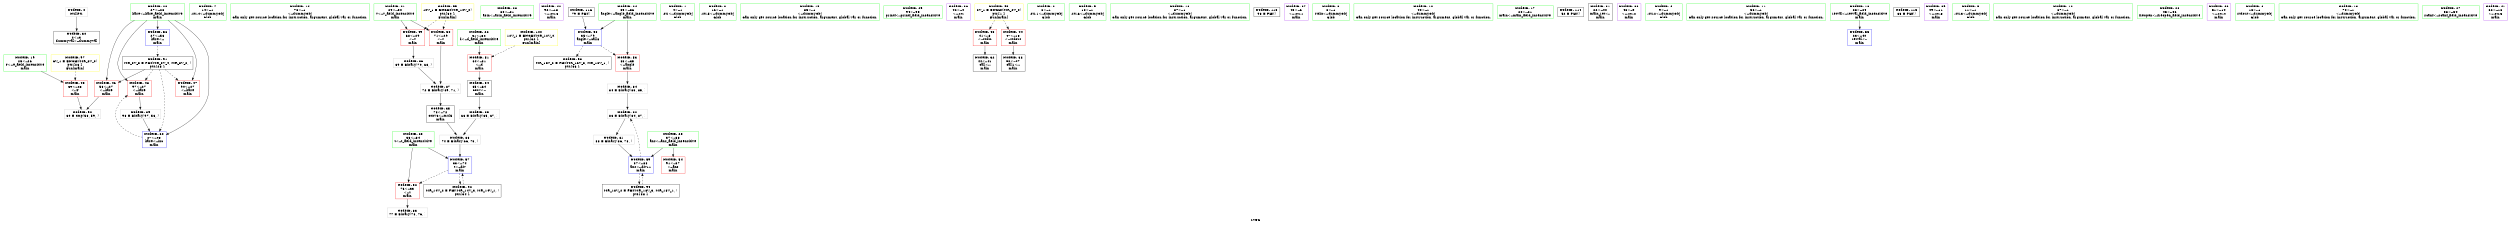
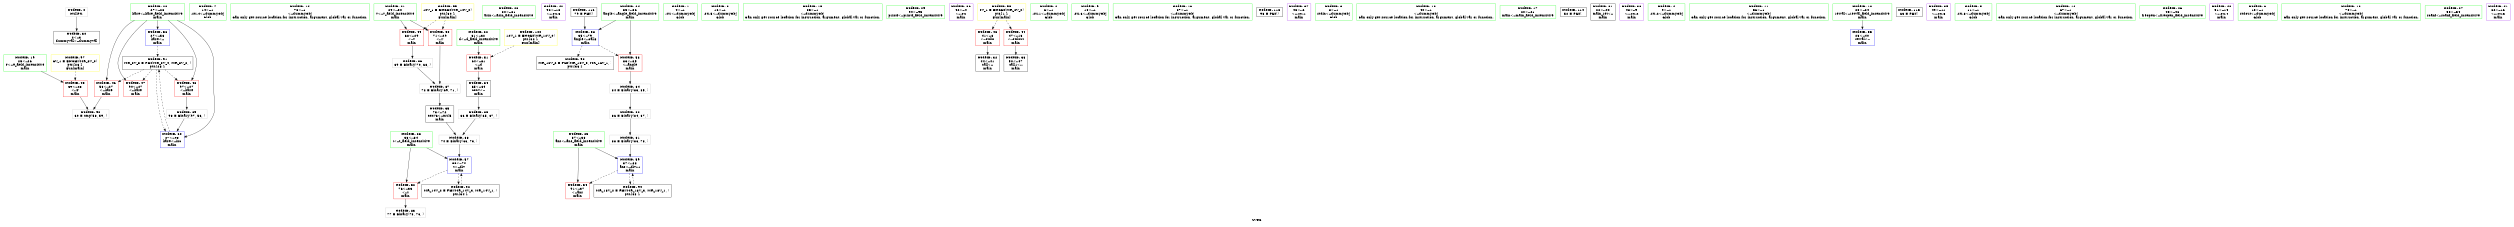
  digraph {
    label=SVFG
    node [color=green shape=record]
    edge [style=solid]
    n1 [color=grey label="{NodeID: 0\nNullPtr}"]
    n2 [color=black label="{NodeID: 30\n2\<--3\ndummyVal\<--dummyVal\n}"]
    n3 [color=grey label="{NodeID: 90\n60 = cmp(58, 59, )\n}"]
    n4 [label="{NodeID: 7\n14\<--1\n.str.4\<--dummyObj\nGlob }"]
    n5 [color=yellow label="{NodeID: 97\n6V_1 = ENCHI(MR_6V_0)\npts\{26 \}\nFun[main]}" style=double]
    n6 [color=red label="{NodeID: 45\n59\<--25\n\<--T\nmain\n}"]
    n7 [label="{NodeID: 14\n78\<--1\n\<--dummyObj\nCan only get source location for instruction, argument, global var or function.}"]
    n8 [label="{NodeID: 21\n29\<--30\nv\<--v_field_insensitive\nmain\n}"]
    n9 [color=red label="{NodeID: 49\n68\<--29\n\<--v\nmain\n}"]
    n10 [color=red label="{NodeID: 50\n71\<--29\n\<--v\nmain\n}"]
    n11 [color=grey label="{NodeID: 86\n69 = Binary(70, 68, )\n}"]
    n12 [color=grey label="{NodeID: 87\n72 = Binary(69, 71, )\n}"]
    n13 [color=black label="{NodeID: 35\n73\<--72\nconv6\<--mul5\nmain\n}"]
    n14 [label="{NodeID: 28\n80\<--81\nasin\<--asin_field_insensitive\n}"]
    n15 [color=grey label="{NodeID: 88\n74 = Binary(66, 73, )\n}"]
    n16 [color=blue label="{NodeID: 57\n33\<--74\nt\<--div\nmain\n}"]
    n17 [color=red label="{NodeID: 52\n76\<--33\n\<--t\nmain\n}"]
    n18 [color=black label="{NodeID: 92\nMR_14V_2 = PHI(MR_14V_3, MR_14V_1, )\npts\{34 \}\n}"]
    n19 [color=purple label="{NodeID: 42\n92\<--18\n\<--.str.6\nmain\n}"]
    n20 [color=blue label="{NodeID: 56\n27\<--56\nkase\<--\nmain\n}"]
    n21 [color=black label="{NodeID: 91\nMR_8V_3 = PHI(MR_8V_4, MR_8V_2, )\npts\{28 \}\n}"]
    n22 [color=red label="{NodeID: 46\n58\<--27\n\<--kase\nmain\n}"]
    n23 [color=red label="{NodeID: 47\n90\<--27\n\<--kase\nmain\n}"]
    n24 [color=red label="{NodeID: 48\n97\<--27\n\<--kase\nmain\n}"]
    n25 [color=blue label="{NodeID: 60\n27\<--98\nkase\<--inc\nmain\n}"]
    n26 [color=grey label="{NodeID: 89\n98 = Binary(97, 56, )\n}"]
    n27 [color=grey label="{NodeID: 84\n84 = Binary(83, 85, )\n}"]
    n28 [color=grey label="{NodeID: 82\n86 = Binary(84, 87, )\n}"]
    n29 [color=grey label="{NodeID: 81\n88 = Binary(86, 78, )\n}"]
    n30 [color=blue label="{NodeID: 59\n37\<--88\nans\<--div11\nmain\n}"]
    n31 [label="{NodeID: 1\n4\<--1\n.str\<--dummyObj\nGlob }"]
    n32 [label="{NodeID: 8\n16\<--1\n.str.5\<--dummyObj\nGlob }"]
    n33 [label="{NodeID: 15\n85\<--1\n\<--dummyObj\nCan only get source location for instruction, argument, global var or function.}"]
    n34 [label="{NodeID: 22\n31\<--32\nd\<--d_field_insensitive\nmain\n}"]
    n35 [color=red label="{NodeID: 51\n64\<--31\n\<--d\nmain\n}"]
    n36 [color=black label="{NodeID: 34\n65\<--64\nconv\<--\nmain\n}"]
    n37 [color=grey label="{NodeID: 85\n66 = Binary(65, 67, )\n}"]
    n38 [label="{NodeID: 29\n94\<--95\nprintf\<--printf_field_insensitive\n}"]
    n39 [color=purple label="{NodeID: 36\n42\<--4\n\<--.str\nmain\n}"]
    n40 [color=red label="{NodeID: 43\n41\<--8\n\<--stdin\nmain\n}"]
    n41 [color=black label="{NodeID: 32\n44\<--41\ncall\<--\nmain\n}"]
    n42 [color=grey label="{NodeID: 83\n77 = Binary(78, 76, )\n}"]
    n43 [label="{NodeID: 2\n6\<--1\n.str.1\<--dummyObj\nGlob }"]
    n44 [label="{NodeID: 9\n18\<--1\n.str.6\<--dummyObj\nGlob }"]
    n45 [color=yellow label="{NodeID: 99\n10V_1 = ENCHI(MR_10V_0)\npts\{30 \}\nFun[main]}" style=double]
    n46 [label="{NodeID: 16\n87\<--1\n\<--dummyObj\nCan only get source location for instruction, argument, global var or function.}"]
    n47 [label="{NodeID: 23\n33\<--34\nt\<--t_field_insensitive\nmain\n}"]
    n48 [color=black label="{NodeID: 113\n93 = PHI()\n}"]
    n49 [color=purple label="{NodeID: 37\n43\<--6\n\<--.str.1\nmain\n}"]
    n50 [color=red label="{NodeID: 44\n47\<--13\n\<--stdout\nmain\n}"]
    n51 [color=black label="{NodeID: 33\n50\<--47\ncall1\<--\nmain\n}"]
    n52 [color=blue label="{NodeID: 58\n35\<--79\nangle\<--call8\nmain\n}"]
    n53 [color=red label="{NodeID: 53\n83\<--35\n\<--angle\nmain\n}"]
    n54 [color=black label="{NodeID: 93\nMR_16V_2 = PHI(MR_16V_3, MR_16V_1, )\npts\{36 \}\n}"]
    n55 [label="{NodeID: 3\n8\<--1\nstdin\<--dummyObj\nGlob }"]
    n56 [label="{NodeID: 10\n40\<--1\n\<--dummyObj\nCan only get source location for instruction, argument, global var or function.}"]
    n57 [color=yellow label="{NodeID: 100\n12V_1 = ENCHI(MR_12V_0)\npts\{32 \}\nFun[main]}" style=double]
    n58 [label="{NodeID: 17\n20\<--21\nmain\<--main_field_insensitive\n}"]
    n59 [label="{NodeID: 24\n35\<--36\nangle\<--angle_field_insensitive\nmain\n}"]
    n60 [color=black label="{NodeID: 114\n52 = PHI()\n}"]
    n61 [color=black label="{NodeID: 31\n22\<--40\nmain_ret\<--\nmain\n}"]
    n62 [color=purple label="{NodeID: 38\n48\<--9\n\<--.str.2\nmain\n}"]
    n63 [color=red label="{NodeID: 54\n91\<--37\n\<--ans\nmain\n}"]
    n64 [color=black label="{NodeID: 94\nMR_18V_2 = PHI(MR_18V_3, MR_18V_1, )\npts\{38 \}\n}"]
    n65 [label="{NodeID: 4\n9\<--1\n.str.2\<--dummyObj\nGlob }"]
    n66 [label="{NodeID: 11\n56\<--1\n\<--dummyObj\nCan only get source location for instruction, argument, global var or function.}"]
    n67 [label="{NodeID: 18\n23\<--24\nretval\<--retval_field_insensitive\nmain\n}"]
    n68 [color=blue label="{NodeID: 55\n23\<--40\nretval\<--\nmain\n}"]
    n69 [label="{NodeID: 25\n37\<--38\nans\<--ans_field_insensitive\nmain\n}"]
    n70 [color=black label="{NodeID: 115\n63 = PHI()\n}"]
    n71 [color=purple label="{NodeID: 39\n49\<--11\n\<--.str.3\nmain\n}"]
    n72 [label="{NodeID: 5\n11\<--1\n.str.3\<--dummyObj\nGlob }"]
    n73 [color=yellow label="{NodeID: 95\n2V_1 = ENCHI(MR_2V_0)\npts\{1 \}\nFun[main]}" style=double]
    n74 [label="{NodeID: 12\n67\<--1\n\<--dummyObj\nCan only get source location for instruction, argument, global var or function.}"]
    n75 [label="{NodeID: 19\n25\<--26\nT\<--T_field_insensitive\nmain\n}"]
    n76 [label="{NodeID: 26\n45\<--46\nfreopen\<--freopen_field_insensitive\n}"]
    n77 [color=black label="{NodeID: 116\n79 = PHI()\n}"]
    n78 [color=purple label="{NodeID: 40\n51\<--14\n\<--.str.4\nmain\n}"]
    n79 [label="{NodeID: 6\n13\<--1\nstdout\<--dummyObj\nGlob }"]
    n80 [label="{NodeID: 13\n70\<--1\n\<--dummyObj\nCan only get source location for instruction, argument, global var or function.}"]
    n81 [label="{NodeID: 20\n27\<--28\nkase\<--kase_field_insensitive\nmain\n}"]
    n82 [label="{NodeID: 27\n53\<--54\nscanf\<--scanf_field_insensitive\n}"]
    n83 [color=purple label="{NodeID: 41\n62\<--16\n\<--.str.5\nmain\n}"]
    n1 -> n2
    n5 -> n6 [style=dashed]
    n6 -> n3
    n8 -> n9
    n8 -> n10
    n9 -> n11
    n10 -> n12
    n11 -> n12
    n12 -> n13
    n13 -> n15
    n15 -> n16
    n16 -> n17 [style=dashed]
    n16 -> n18 [style=dashed]
    n17 -> n42
    n18 -> n16 [style=dashed]
    n20 -> n21 [style=dashed]
-   n21 -> n22
+   n21 -> n22 [style=dashed]
    n21 -> n23 [style=dashed]
    n21 -> n24 [style=dashed]
    n21 -> n25 [style=dashed]
    n22 -> n3
    n24 -> n26
-   n25 -> n24 [style=dashed]
+   n25 -> n21 [style=dashed]
    n26 -> n25
    n27 -> n28
    n28 -> n29
    n29 -> n30
-   n30 -> n28 [style=dashed]
+   n30 -> n63 [style=dashed]
    n30 -> n64 [style=dashed]
    n34 -> n35
    n35 -> n36
    n36 -> n37
    n37 -> n15
    n40 -> n41
    n45 -> n9 [style=dashed]
    n45 -> n10 [style=dashed]
    n47 -> n16
    n47 -> n17
    n50 -> n51
    n52 -> n53 [style=dashed]
    n52 -> n54 [style=dashed]
    n53 -> n27
    n57 -> n35 [style=dashed]
    n59 -> n52
    n59 -> n53
    n64 -> n30 [style=dashed]
    n67 -> n68
    n69 -> n30
    n69 -> n63
    n73 -> n40 [style=dashed]
    n73 -> n50 [style=dashed]
    n75 -> n6
    n77 -> n52
    n81 -> n20
    n81 -> n22
    n81 -> n23
    n81 -> n24
    n81 -> n25
  }
